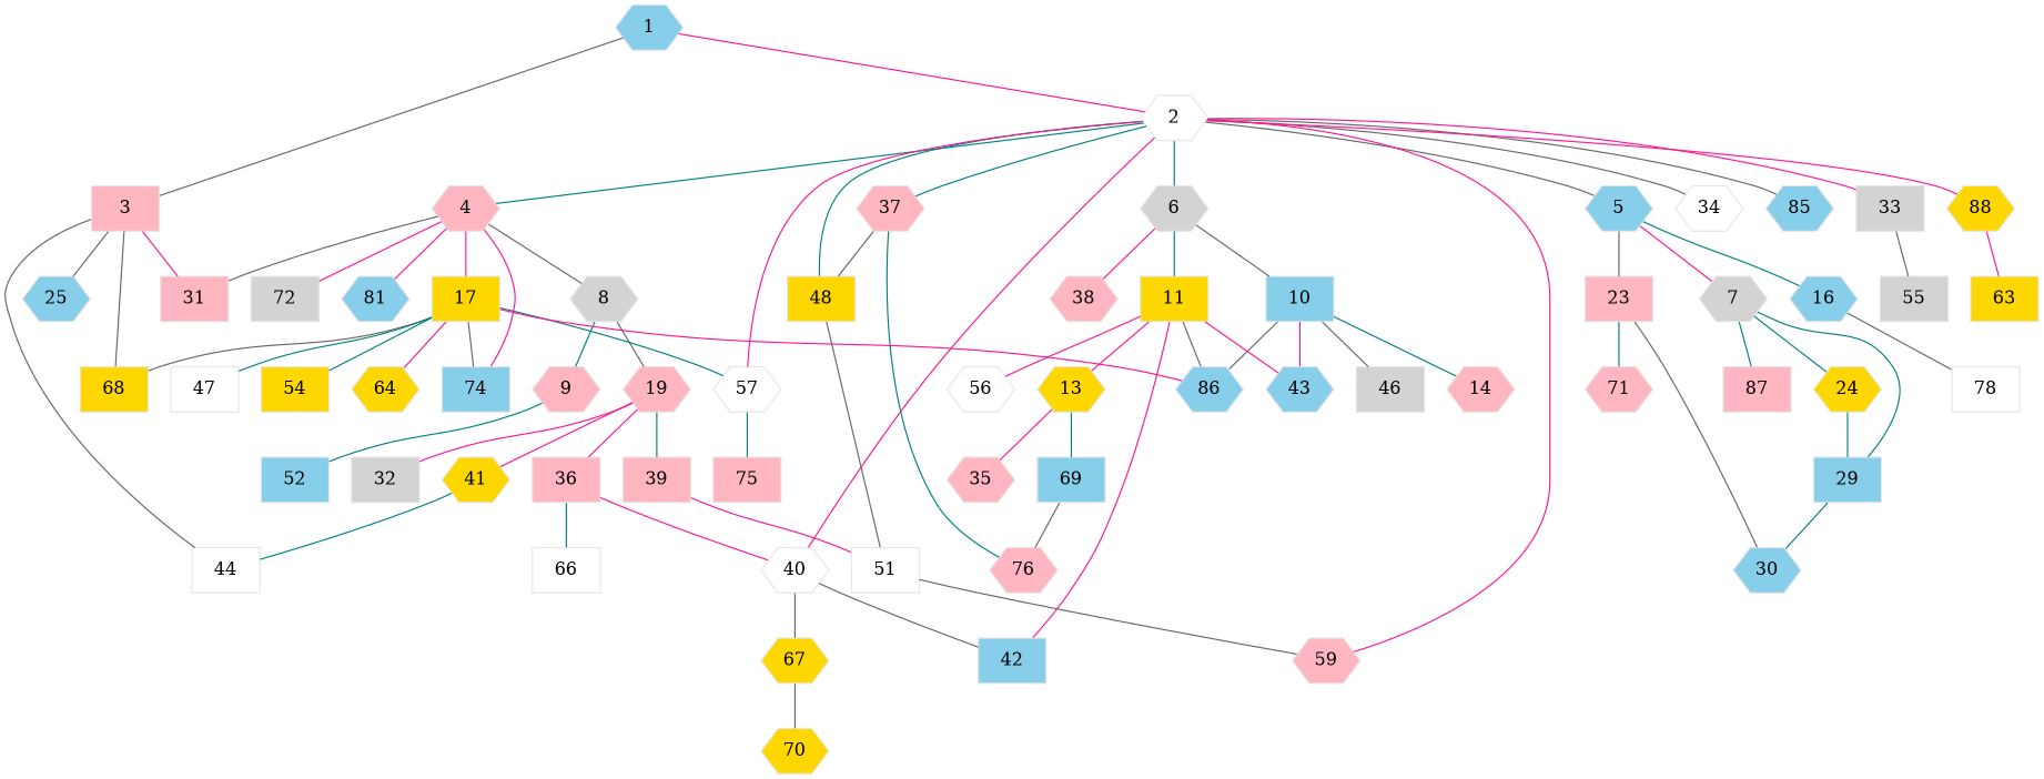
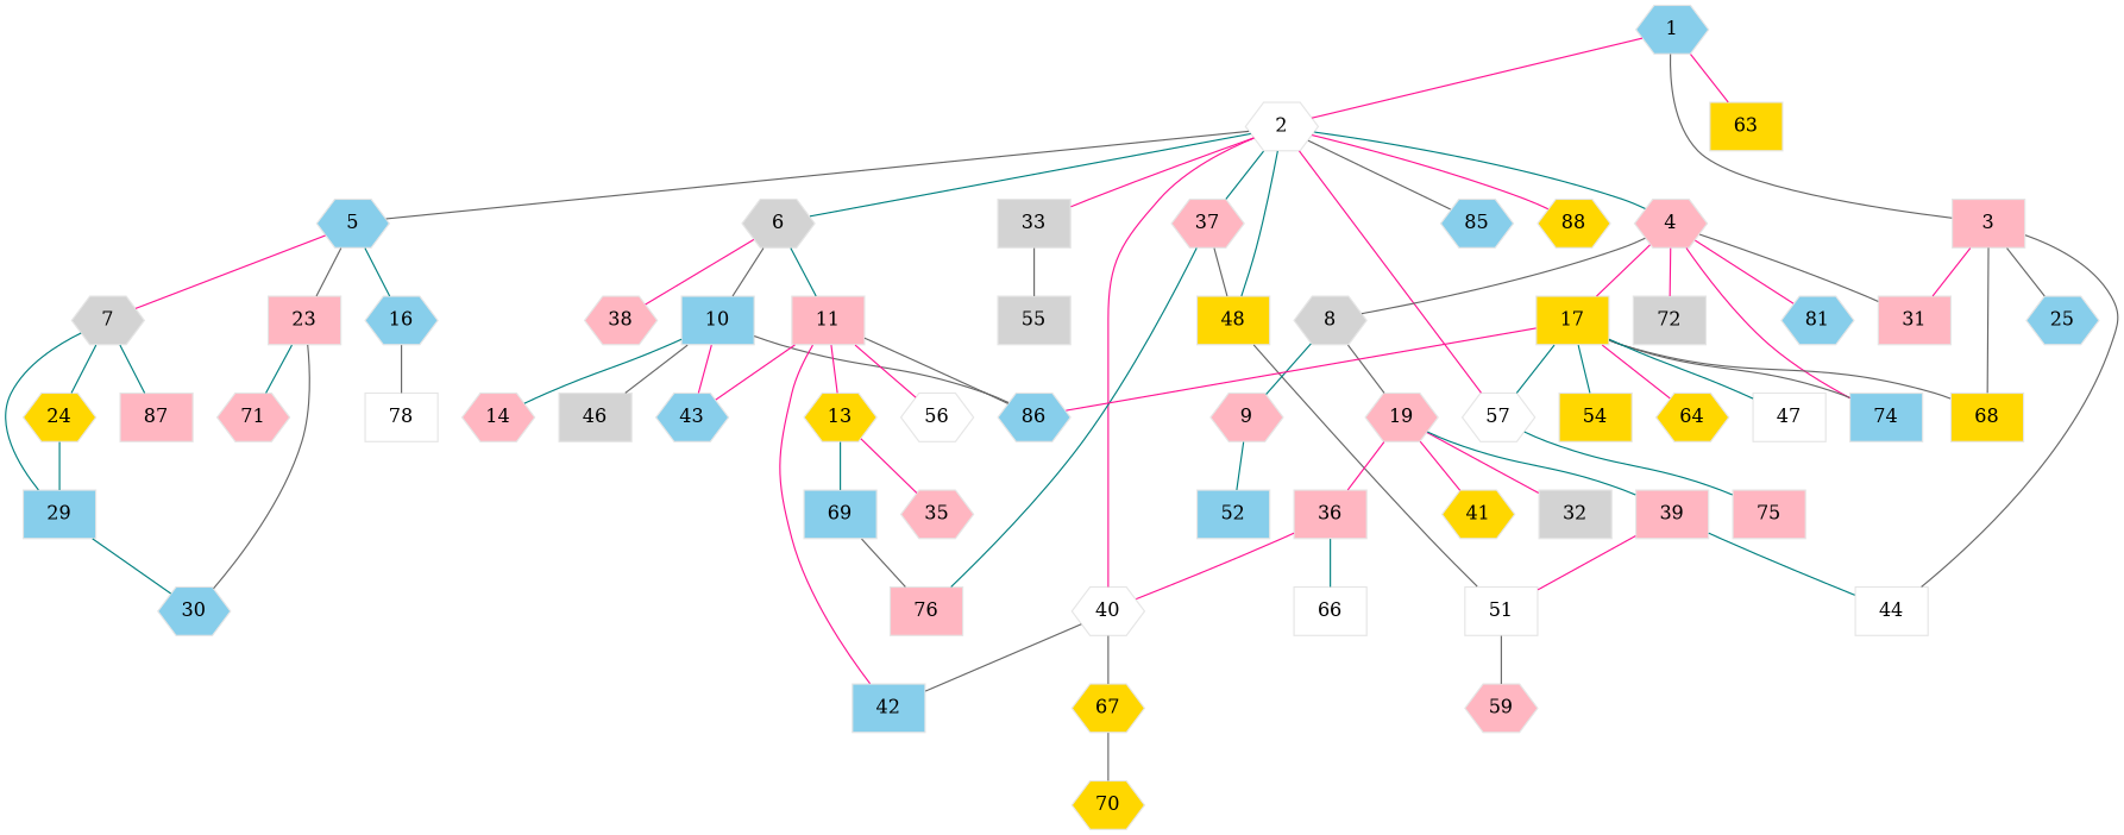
  graph {
    node [color=gray90 fillcolor=lightpink shape=hexagon style=filled]
    edge [color=deeppink]
    1 [fillcolor=skyblue super="+83"]
    2 [fillcolor=white super="+20"]
    3 [shape=box super="+45"]
    63 [fillcolor=gold shape=box]
    4 [super="+12"]
    5 [fillcolor=skyblue]
    6 [fillcolor=lightgrey]
    33 [fillcolor=lightgrey shape=box]
-   34 [fillcolor=white]
    37
    40 [fillcolor=white super="+79"]
    48 [fillcolor=gold shape=box super="+80"]
    57 [fillcolor=white super="+82"]
    59 [super="+84"]
    85 [fillcolor=skyblue]
    88 [fillcolor=gold]
    25 [fillcolor=skyblue]
    31 [shape=box]
    44 [fillcolor=white shape=box]
    68 [fillcolor=gold shape=box super="+77"]
    8 [fillcolor=lightgrey]
    17 [fillcolor=gold shape=box super="+21"]
    72 [fillcolor=lightgrey shape=box]
    74 [fillcolor=skyblue shape=box]
    81 [fillcolor=skyblue]
    7 [fillcolor=lightgrey super="+22"]
    16 [fillcolor=skyblue super="+53"]
    23 [shape=box super="+28"]
    10 [fillcolor=skyblue shape=box super="+61"]
-   11 [fillcolor=gold shape=box super="+15"]
+   11 [shape=box super="+15"]
    38
    55 [fillcolor=lightgrey shape=box]
-   76 [super="+89"]
+   76 [shape=box super="+89"]
    42 [fillcolor=skyblue shape=box]
    67 [fillcolor=gold]
    n36 [fillcolor=white label=51 shape=box super="+73"]
    75 [shape=box]
    9 [super="+18"]
    19 [super="+26"]
    86 [fillcolor=skyblue]
    47 [fillcolor=white shape=box]
    54 [fillcolor=gold shape=box]
    64 [fillcolor=gold]
    24 [fillcolor=gold super="+62"]
    29 [fillcolor=skyblue shape=box super="+65"]
    87 [shape=box]
    78 [fillcolor=white shape=box]
    30 [fillcolor=skyblue]
    71
    14
    43 [fillcolor=skyblue]
    46 [fillcolor=lightgrey shape=box super="+58"]
    13 [fillcolor=gold super="+27"]
    56 [fillcolor=white]
    52 [fillcolor=skyblue shape=box super="+60"]
    32 [fillcolor=lightgrey shape=box]
    36 [shape=box super="+51"]
    39 [shape=box super="+49"]
    41 [fillcolor=gold]
    35
    69 [fillcolor=skyblue shape=box]
    66 [fillcolor=white shape=box]
    70 [fillcolor=gold]
    1 -- 2
    1 -- 3 [color=gray40]
-   88 -- 63
+   1 -- 63
    2 -- 4 [color=teal]
    2 -- 5 [color=gray40]
    2 -- 6 [color=teal]
    2 -- 33
-   2 -- 34 [color=gray40]
    2 -- 37 [color=teal]
    2 -- 40
    2 -- 48 [color=teal]
    2 -- 57
-   2 -- 59
    2 -- 85 [color=gray40]
    2 -- 88
    3 -- 25 [color=gray40]
    3 -- 31
    3 -- 44 [color=gray40]
    3 -- 68 [color=gray40]
    4 -- 31 [color=gray40]
    4 -- 8 [color=gray40]
    4 -- 17
    4 -- 72
    4 -- 74
    4 -- 81
    5 -- 7
    5 -- 16 [color=teal]
    5 -- 23 [color=gray40]
    6 -- 10 [color=gray40]
    6 -- 11 [color=teal]
    6 -- 38
    33 -- 55 [color=gray40]
    37 -- 48 [color=gray40]
    37 -- 76 [color=teal]
    40 -- 42 [color=gray40]
    40 -- 67 [color=gray40]
    48 -- n36 [color=gray40]
    57 -- 75 [color=teal]
    8 -- 9 [color=teal]
    8 -- 19 [color=gray40]
    17 -- 57 [color=teal]
    17 -- 68 [color=gray40]
    17 -- 74 [color=gray40]
    17 -- 86
    17 -- 47 [color=teal]
    17 -- 54 [color=teal]
    17 -- 64
    7 -- 24 [color=teal]
    7 -- 29 [color=teal]
    7 -- 87 [color=teal]
    16 -- 78 [color=gray40]
    23 -- 30 [color=gray40]
    23 -- 71 [color=teal]
    10 -- 86 [color=gray40]
    10 -- 14 [color=teal]
    10 -- 43
    10 -- 46 [color=gray40]
    11 -- 42
    11 -- 86 [color=gray40]
    11 -- 43
    11 -- 13
    11 -- 56
    67 -- 70 [color=gray40]
    n36 -- 59 [color=gray40]
    9 -- 52 [color=teal]
    19 -- 32
    19 -- 36
    19 -- 39 [color=teal]
    19 -- 41
    24 -- 29 [color=teal]
    29 -- 30 [color=teal]
    13 -- 35
    13 -- 69 [color=teal]
    36 -- 40
    36 -- 66 [color=teal]
-   41 -- 44 [color=teal]
+   39 -- 44 [color=teal]
    39 -- n36
    69 -- 76 [color=gray40]
  }
